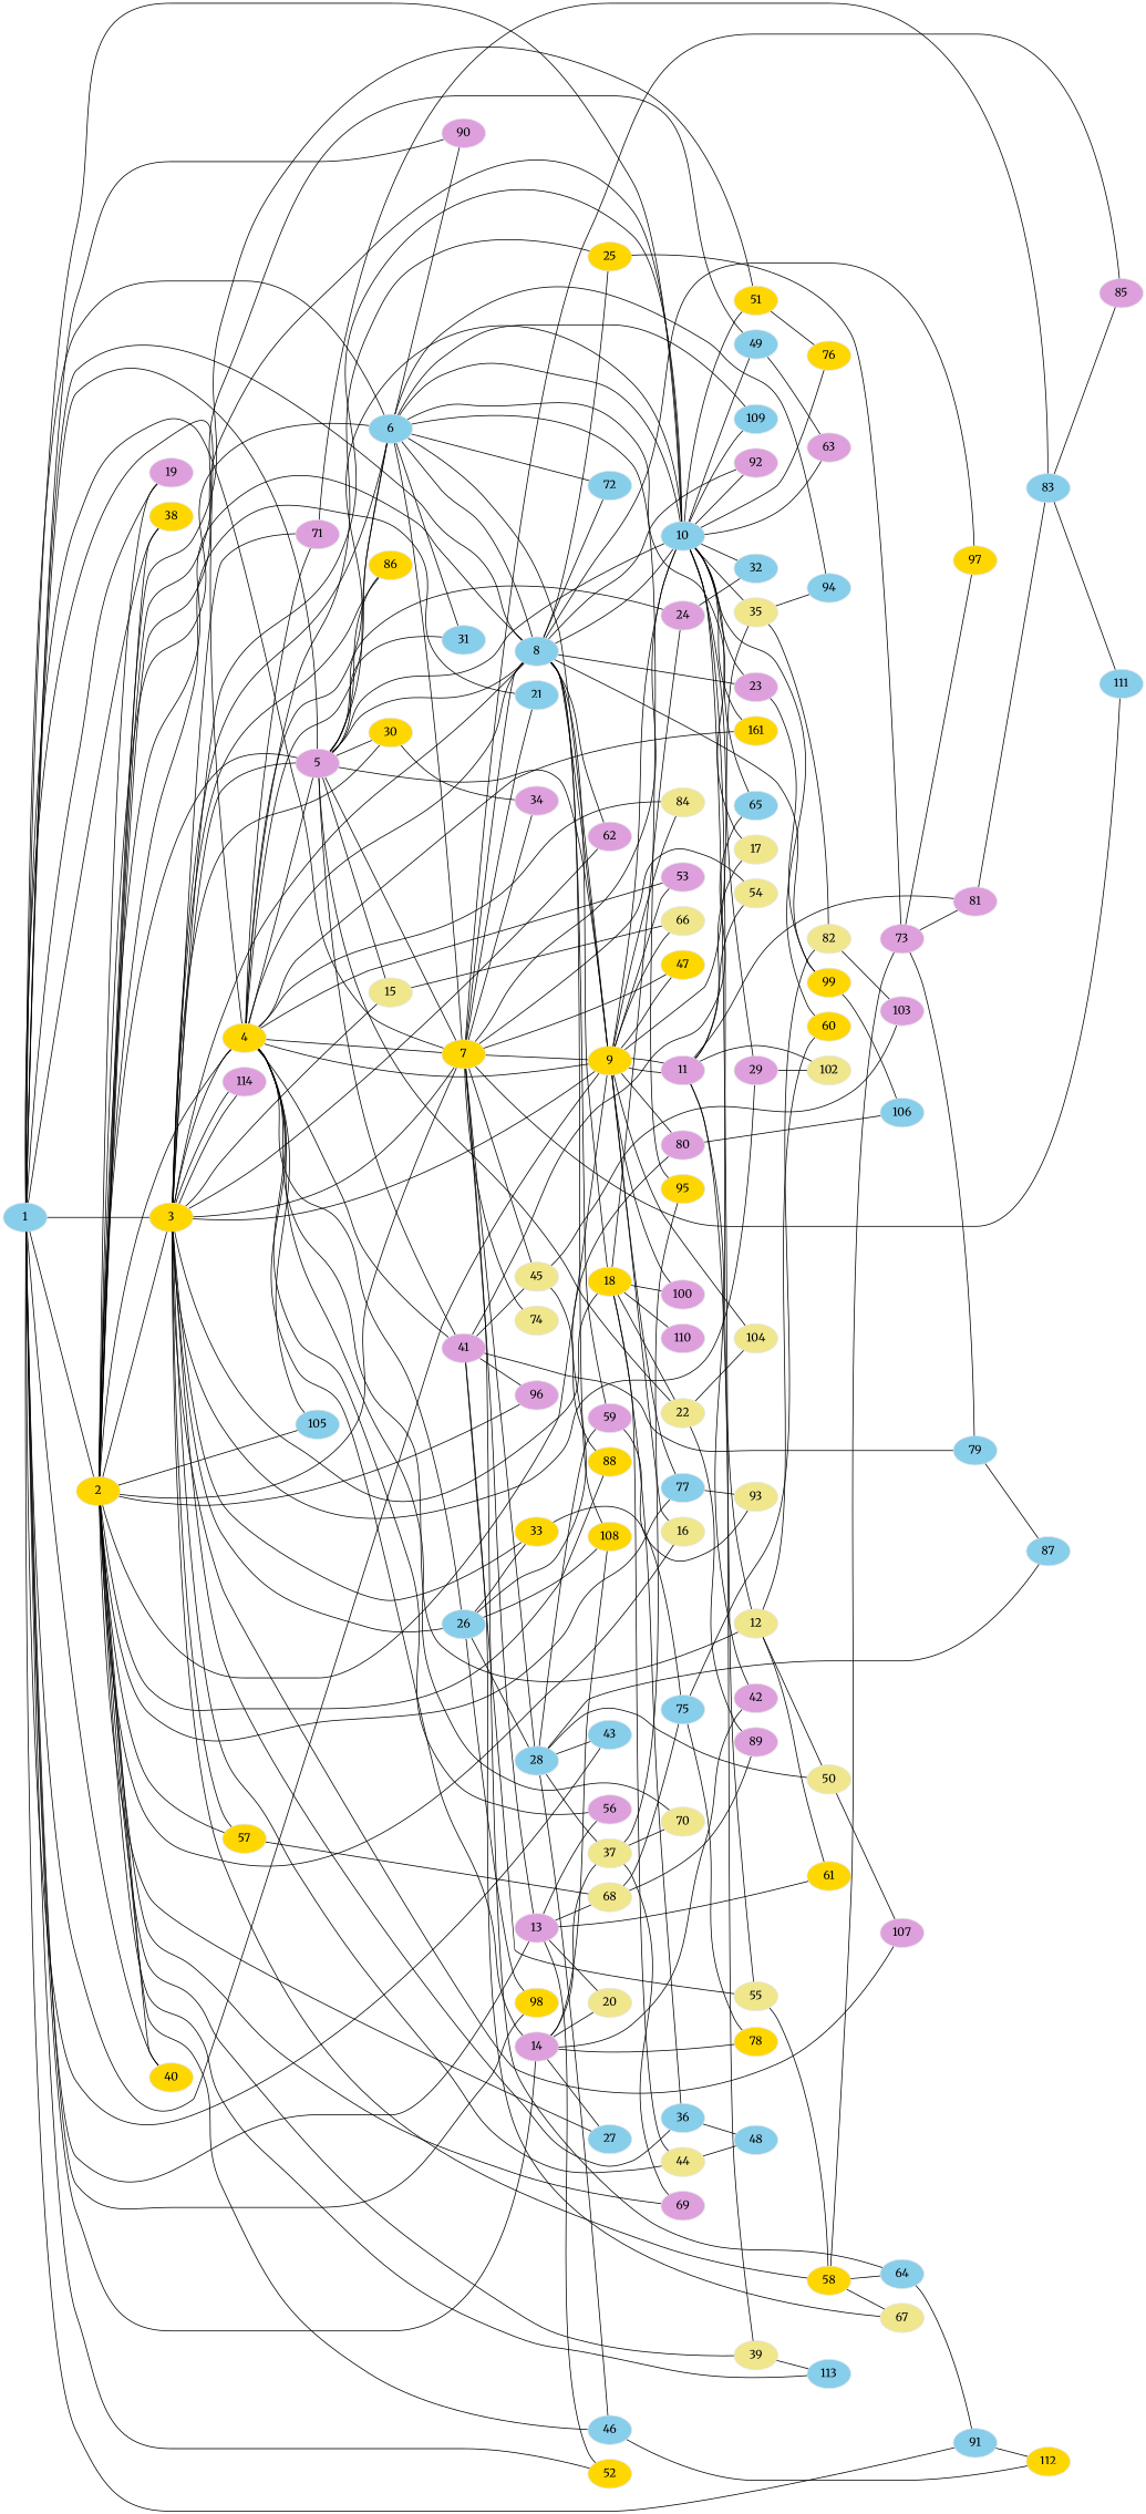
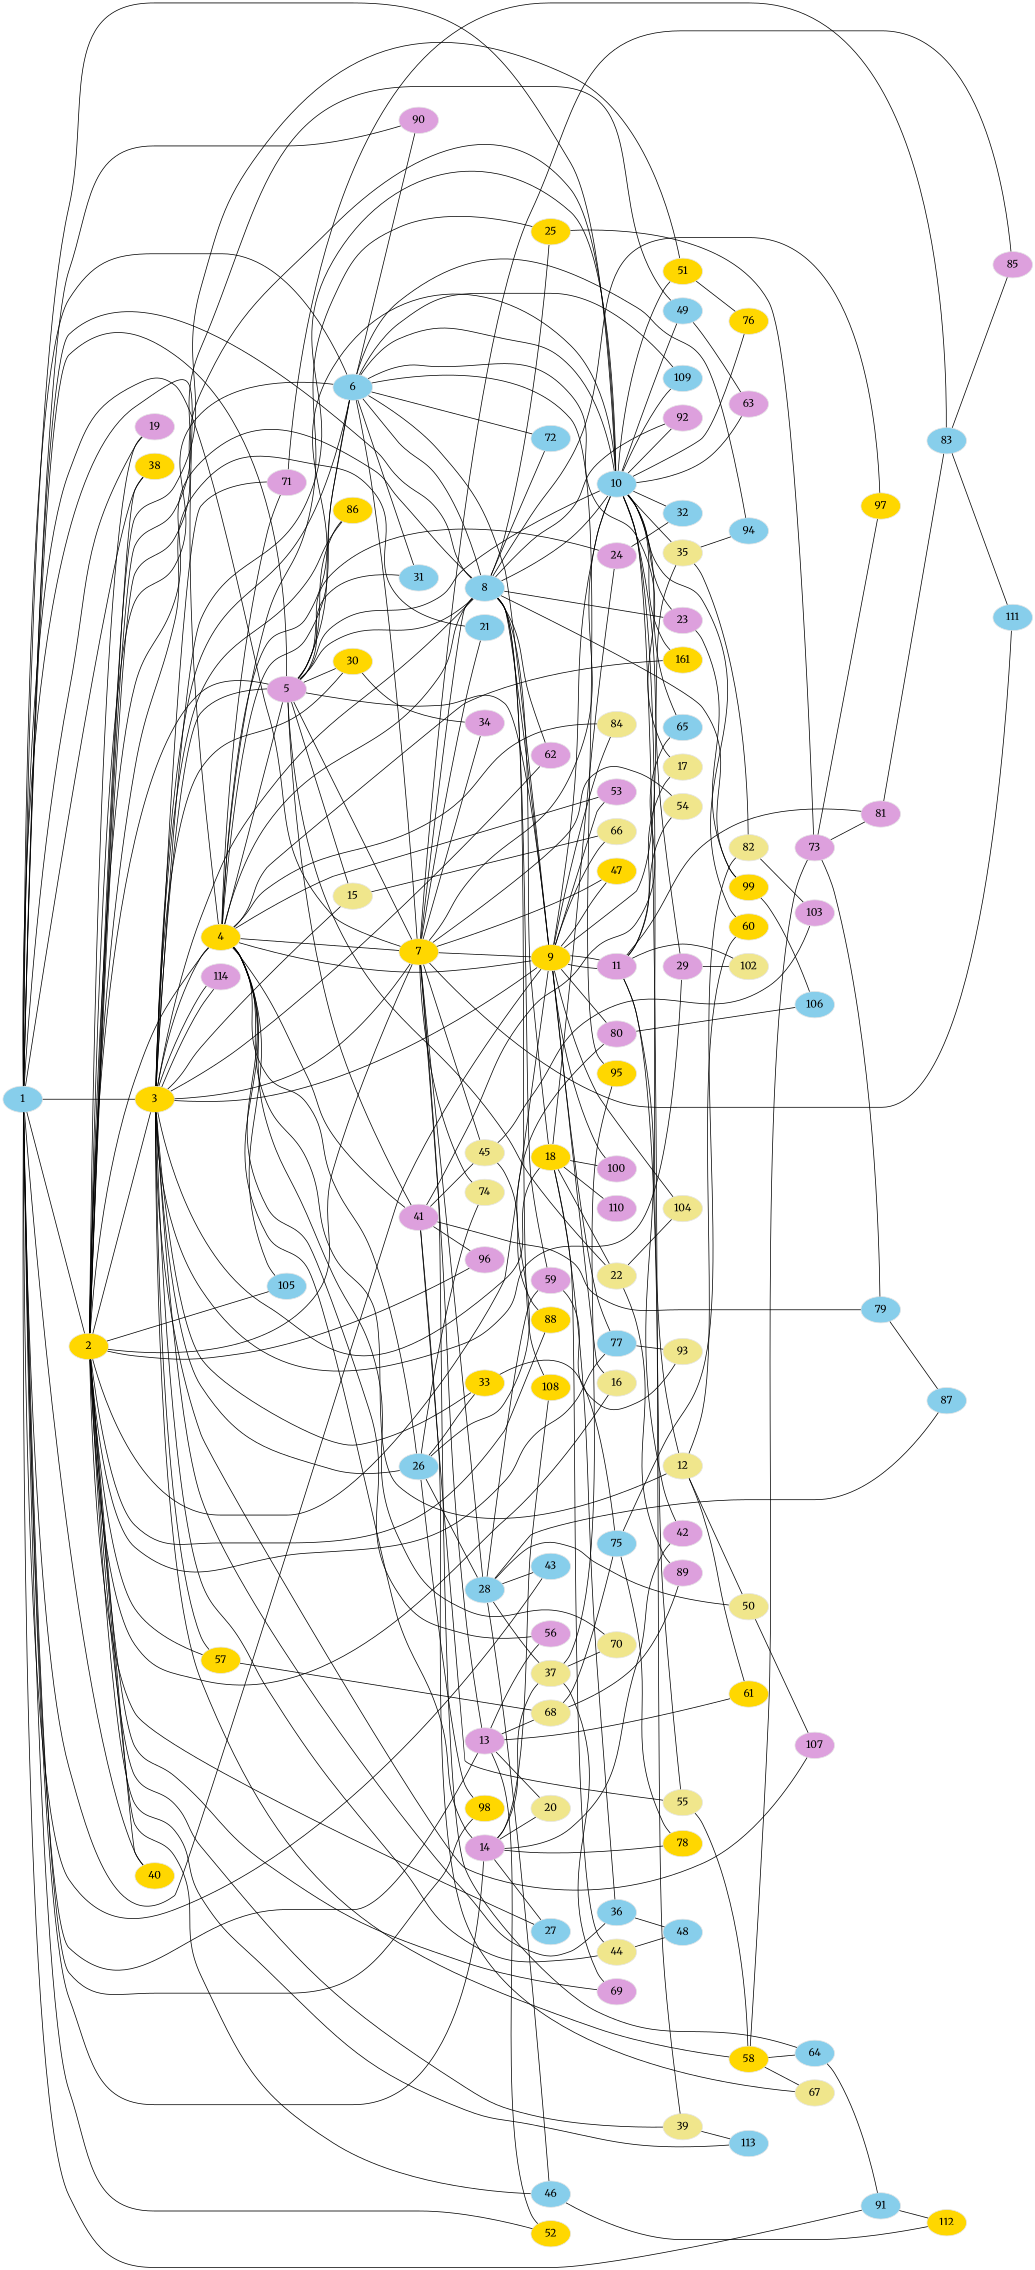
  graph {
    fontname=Merriweather
    rankdir=LR
    node [color=gray90 fillcolor=plum fontname=Merriweather style=filled]
    edge [fontname=Merriweather]
    1 [fillcolor=skyblue]
    2 [fillcolor=gold]
    3 [fillcolor=gold]
    4 [fillcolor=gold]
    5
    6 [fillcolor=skyblue]
    7 [fillcolor=gold]
    8 [fillcolor=skyblue]
    9 [fillcolor=gold]
    10 [fillcolor=skyblue]
    13
    14
    19
    38 [fillcolor=gold]
    40 [fillcolor=gold]
    43 [fillcolor=skyblue]
    52 [fillcolor=gold]
    90
    91 [fillcolor=skyblue]
    98 [fillcolor=gold]
    16 [fillcolor=khaki]
    21 [fillcolor=skyblue]
    27 [fillcolor=skyblue]
    39 [fillcolor=khaki]
    46 [fillcolor=skyblue]
    49 [fillcolor=skyblue]
    51 [fillcolor=gold]
    57 [fillcolor=gold]
    69
    77 [fillcolor=skyblue]
    88 [fillcolor=gold]
    96
    105 [fillcolor=skyblue]
    113 [fillcolor=skyblue]
    15 [fillcolor=khaki]
    18 [fillcolor=gold]
    26 [fillcolor=skyblue]
    29
    30 [fillcolor=gold]
    33 [fillcolor=gold]
    36 [fillcolor=skyblue]
    44 [fillcolor=khaki]
    58 [fillcolor=gold]
    62
    71
    86 [fillcolor=gold]
    107
    114
    12 [fillcolor=khaki]
    25 [fillcolor=gold]
    41
    53
    56
    70 [fillcolor=khaki]
    84 [fillcolor=khaki]
    n56 [fillcolor=gold label=161]
    22 [fillcolor=khaki]
    24
    31 [fillcolor=skyblue]
    17 [fillcolor=khaki]
    72 [fillcolor=skyblue]
    94 [fillcolor=skyblue]
    95 [fillcolor=gold]
    109 [fillcolor=skyblue]
    28 [fillcolor=skyblue]
    34
    45 [fillcolor=khaki]
    47 [fillcolor=gold]
    54 [fillcolor=khaki]
    64 [fillcolor=skyblue]
    74 [fillcolor=khaki]
    85
    111 [fillcolor=skyblue]
    23
    59
    92
    97 [fillcolor=gold]
    99 [fillcolor=gold]
    108 [fillcolor=gold]
    11
    35 [fillcolor=khaki]
    66 [fillcolor=khaki]
    80
    100
    104 [fillcolor=khaki]
    32 [fillcolor=skyblue]
    60 [fillcolor=gold]
    63
    65 [fillcolor=skyblue]
    76 [fillcolor=gold]
    61 [fillcolor=gold]
    20 [fillcolor=khaki]
    68 [fillcolor=khaki]
    42
    37 [fillcolor=khaki]
    78 [fillcolor=gold]
    112 [fillcolor=gold]
    93 [fillcolor=khaki]
    110
    102 [fillcolor=khaki]
    75 [fillcolor=skyblue]
    48 [fillcolor=skyblue]
    73
    67 [fillcolor=khaki]
    83 [fillcolor=skyblue]
    50 [fillcolor=khaki]
    55 [fillcolor=khaki]
    79 [fillcolor=skyblue]
    89
    87 [fillcolor=skyblue]
    103
    106 [fillcolor=skyblue]
    81
    82 [fillcolor=khaki]
    1 -- 2
    1 -- 3
    1 -- 4
    1 -- 5
    1 -- 6
    1 -- 7
    1 -- 8
    1 -- 9
    1 -- 10
    1 -- 13
    1 -- 14
    1 -- 19
    1 -- 38
    1 -- 40
    1 -- 43
    1 -- 52
    1 -- 90
    1 -- 91
    1 -- 98
    2 -- 3
    2 -- 4
    2 -- 5
    2 -- 6
    2 -- 7
    2 -- 8
    2 -- 9
    2 -- 10
    2 -- 19
    2 -- 38
    2 -- 40
    2 -- 16
    2 -- 21
    2 -- 27
    2 -- 39
    2 -- 46
    2 -- 49
    2 -- 51
    2 -- 57
    2 -- 69
    2 -- 77
    2 -- 88
    2 -- 96
    2 -- 105
    2 -- 113
    3 -- 4
    3 -- 5
    3 -- 6
    3 -- 7
    3 -- 8
    3 -- 9
    3 -- 10
    3 -- 57
    3 -- 15
    3 -- 18
    3 -- 26
    3 -- 29
    3 -- 30
    3 -- 33
    3 -- 36
    3 -- 44
    3 -- 58
    3 -- 62
    3 -- 71
    3 -- 86
    3 -- 107
    3 -- 114
    3 -- 114
    4 -- 5
    4 -- 6
    4 -- 7
    4 -- 8
    4 -- 9
    4 -- 10
    4 -- 14
    4 -- 105
    4 -- 26
    4 -- 71
    4 -- 12
    4 -- 25
    4 -- 41
    4 -- 53
    4 -- 56
    4 -- 70
    4 -- 84
    4 -- n56
    5 -- 6
    5 -- 7
    5 -- 8
    5 -- 9
    5 -- 10
    5 -- 15
    5 -- 30
    5 -- 86
    5 -- 41
    5 -- 22
    5 -- 24
    5 -- 31
    6 -- 7
    6 -- 8
    6 -- 9
    6 -- 10
    6 -- 90
    6 -- 31
    6 -- 17
    6 -- 72
    6 -- 94
    6 -- 95
    6 -- 109
    7 -- 8
    7 -- 9
    7 -- 10
    7 -- 13
    7 -- 21
    7 -- 28
    7 -- 34
    7 -- 45
    7 -- 47
    7 -- 54
    7 -- 64
    7 -- 74
    7 -- 85
    7 -- 111
    8 -- 9
    8 -- 10
    8 -- 18
    8 -- 62
    8 -- 25
    8 -- 72
    8 -- 23
    8 -- 59
    8 -- 92
    8 -- 97
    8 -- 99
    8 -- 108
    9 -- 10
    9 -- 16
    9 -- 77
    9 -- 53
    9 -- 84
    9 -- 47
    9 -- 11
    9 -- 11
    9 -- 35
    9 -- 66
    9 -- 80
    9 -- 100
    9 -- 104
    10 -- 39
    10 -- 49
    10 -- 51
    10 -- 29
    10 -- 12
    10 -- n56
    10 -- 109
    10 -- 23
    10 -- 92
    10 -- 35
    10 -- 32
    10 -- 60
    10 -- 63
    10 -- 65
    10 -- 76
    13 -- 52
    13 -- 56
    13 -- 61
    13 -- 20
    13 -- 68
    14 -- 27
    14 -- 108
    14 -- 20
    14 -- 42
    14 -- 37
    14 -- 78
    91 -- 112
    39 -- 113
    46 -- 112
    49 -- 63
    51 -- 76
    57 -- 68
    77 -- 93
    15 -- 66
    18 -- 36
    18 -- 44
    18 -- 22
    18 -- 24
    18 -- 100
    18 -- 110
    26 -- 98
    26 -- 33
    26 -- 28
-   26 -- 108
+   26 -- 74
    26 -- 80
    29 -- 102
    30 -- 34
    33 -- 75
    36 -- 48
    44 -- 48
    58 -- 64
    58 -- 73
    58 -- 67
    71 -- 83
    12 -- 60
    12 -- 61
    12 -- 50
    25 -- 73
    41 -- 96
    41 -- 45
    41 -- 65
    41 -- 67
    41 -- 55
    41 -- 79
    22 -- 104
    22 -- 89
    24 -- 32
    28 -- 43
    28 -- 46
    28 -- 59
    28 -- 37
    28 -- 50
    28 -- 87
    45 -- 88
    45 -- 103
    64 -- 91
    23 -- 99
    59 -- 93
    99 -- 106
    11 -- 17
    11 -- 54
    11 -- 42
    11 -- 102
    11 -- 55
    11 -- 81
    35 -- 94
    35 -- 82
    80 -- 106
    68 -- 75
    68 -- 89
    37 -- 69
    37 -- 70
    37 -- 95
    75 -- 78
    75 -- 82
    73 -- 97
    73 -- 79
    73 -- 81
    83 -- 85
    83 -- 111
    50 -- 107
    55 -- 58
    79 -- 87
    81 -- 83
    82 -- 103
  }
